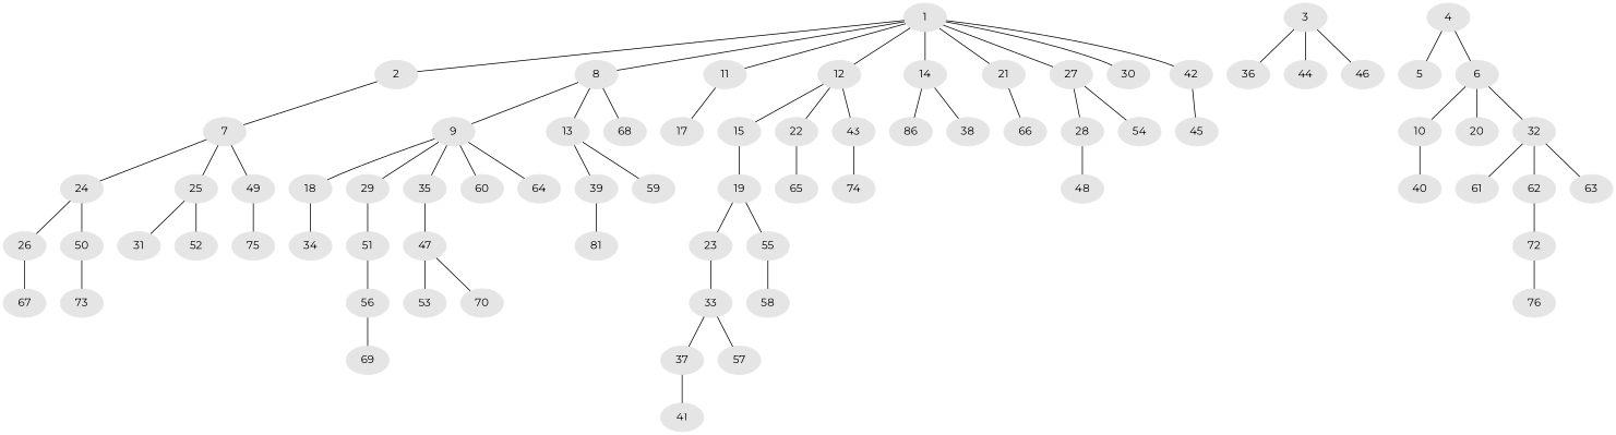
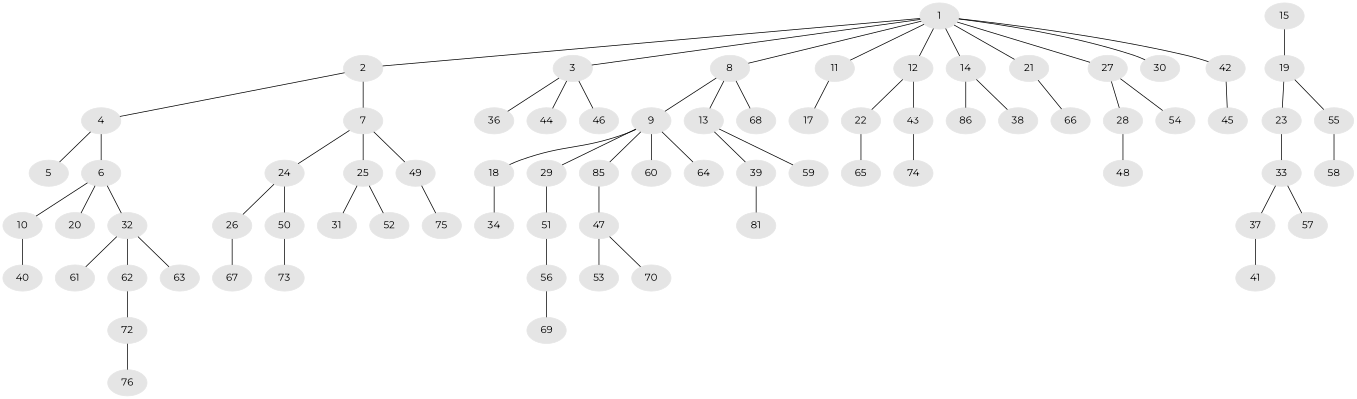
  graph {
    fontname=Montserrat
    node [color=gray90 fontname=Montserrat style=filled]
    edge [fontname=Montserrat]
    1
    2
    3
    8
    11
    12
    14
    21
    27
    30
    42
    4
    7
    36
    44
    46
    9
    13
    68
    17
    15
    22
    43
    n24 [label=86]
    38
    66
    28
    54
    45
    5
    6
    24
    25
    49
    10
    20
    32
    40
    61
    62
    63
    26
    50
    31
    52
    75
    18
    29
-   35
+   35 [label=85]
    60
    64
    39
    59
    34
    51
    47
    19
    65
    74
    n60 [label=81]
    23
    55
    33
    58
    37
    57
    67
    73
    48
    56
    72
    41
    53
    70
    69
    76
    1 -- 2
+   1 -- 3
    1 -- 8
    1 -- 11
    1 -- 12
    1 -- 14
    1 -- 21
    1 -- 27
    1 -- 30
    1 -- 42
+   2 -- 4
    2 -- 7
    3 -- 36
    3 -- 44
    3 -- 46
    8 -- 9
    8 -- 13
    8 -- 68
    11 -- 17
-   12 -- 15
    12 -- 22
    12 -- 43
    14 -- n24
    14 -- 38
    21 -- 66
    27 -- 28
    27 -- 54
    42 -- 45
    4 -- 5
    4 -- 6
    7 -- 24
    7 -- 25
    7 -- 49
    9 -- 18
    9 -- 29
    9 -- 35
    9 -- 60
    9 -- 64
    13 -- 39
    13 -- 59
    15 -- 19
    22 -- 65
    43 -- 74
    28 -- 48
    6 -- 10
    6 -- 20
    6 -- 32
    24 -- 26
    24 -- 50
    25 -- 31
    25 -- 52
    49 -- 75
    10 -- 40
    32 -- 61
    32 -- 62
    32 -- 63
    62 -- 72
    26 -- 67
    50 -- 73
    18 -- 34
    29 -- 51
    35 -- 47
    39 -- n60
    51 -- 56
    47 -- 53
    47 -- 70
    19 -- 23
    19 -- 55
    23 -- 33
    55 -- 58
    33 -- 37
    33 -- 57
    37 -- 41
    56 -- 69
    72 -- 76
  }
